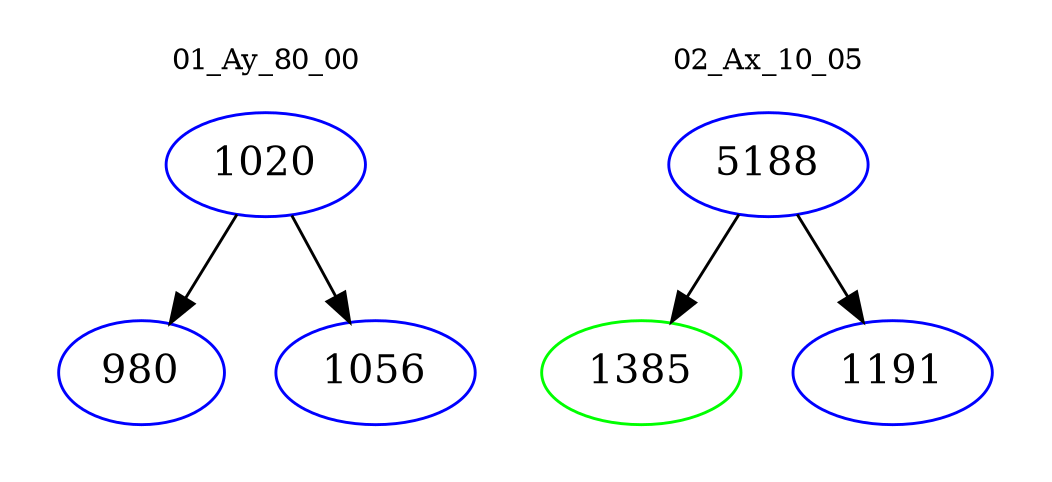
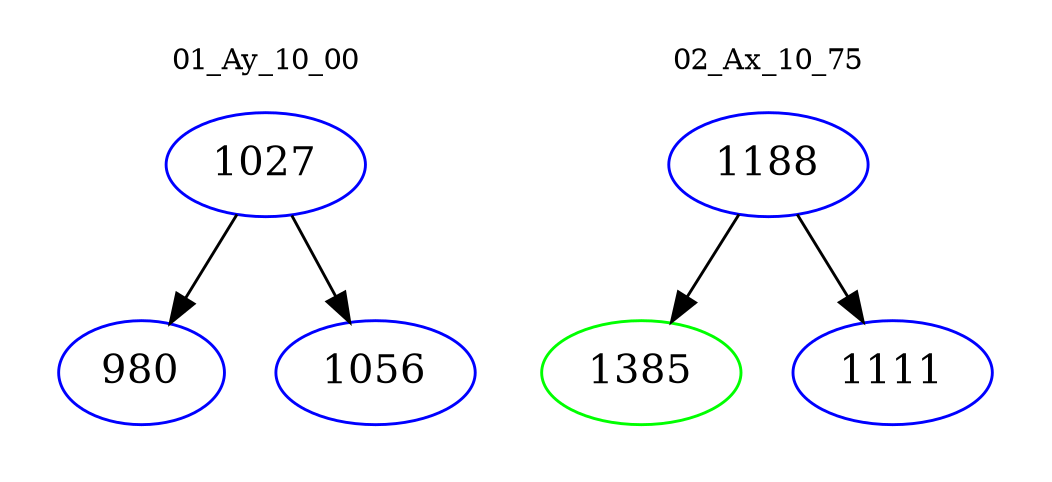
  digraph {
    node [color=blue]
    edge [color=black]
-   n1 [label=1020]
+   n1 [label=1027]
    n2 [label=980]
    n3 [label=1056]
-   n4 [label=5188]
+   n4 [label=1188]
    n5 [color=green label=1385]
-   n6 [label=1191]
+   n6 [label=1111]
    subgraph cluster_1 {
      color=white
      fontsize=10
-     label="01_Ay_80_00"
+     label="01_Ay_10_00"
      n1
      n2
      n3
    }
    subgraph cluster_2 {
      color=white
      fontsize=10
-     label="02_Ax_10_05"
+     label="02_Ax_10_75"
      n4
      n5
      n6
    }
    n1 -> n2
    n1 -> n3
    n4 -> n5
    n4 -> n6
  }
